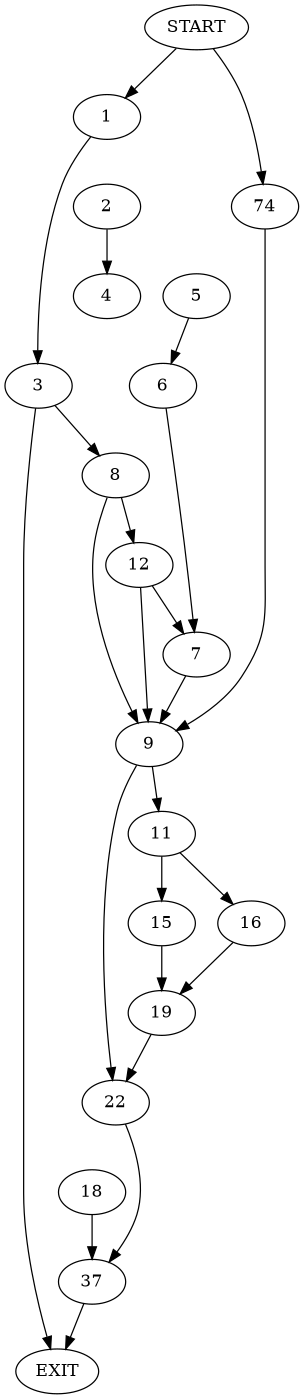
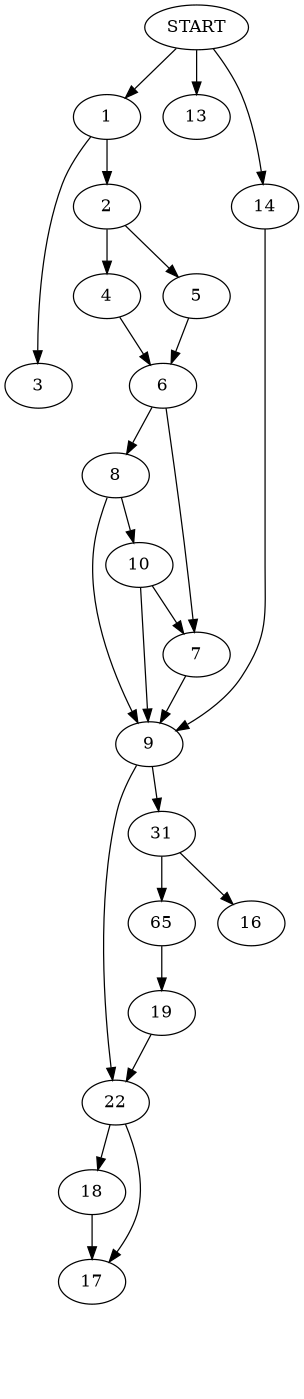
  digraph {
    n1 [label=START]
    1
-   14 [label=74]
+   13
+   14
    2
    3
    9
-   n8 [label=EXIT]
    4
    5
    6
    7
    8
-   10 [label=12]
-   11
+   10
+   11 [label=31]
    n16 [label=22]
-   15
+   15 [label=65]
    16
-   17 [label=37]
+   17
    18
    19
    n1 -> 1
+   n1 -> 13
    n1 -> 14
+   1 -> 2
    1 -> 3
    14 -> 9
    2 -> 4
-   3 -> n8
+   2 -> 5
    9 -> 11
    9 -> n16
+   4 -> 6
    5 -> 6
    6 -> 7
-   3 -> 8
+   6 -> 8
    7 -> 9
    8 -> 9
    8 -> 10
    10 -> 9
    10 -> 7
    11 -> 15
    11 -> 16
    n16 -> 17
+   n16 -> 18
    15 -> 19
-   16 -> 19
-   17 -> n8
    18 -> 17
    19 -> n16
  }
